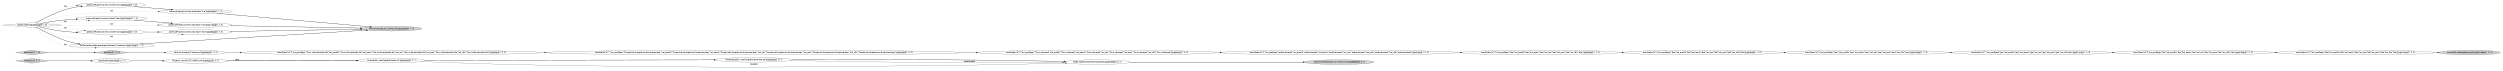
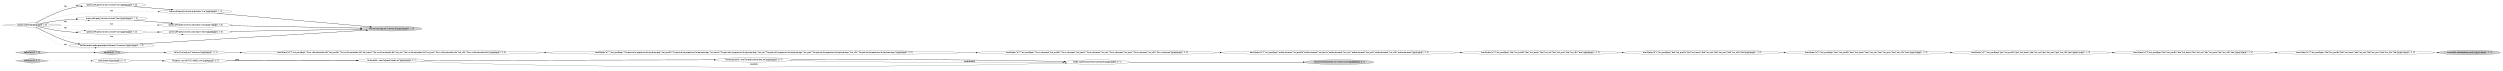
  digraph {
    fontname="Roboto Condensed"
    rankdir=LR
    node [fillcolor=white fontname="Roboto Condensed" shape=ellipse style=filled]
    edge [fontname="Roboto Condensed" style=bold]
    n1 [label="File parent = new File(TEST_HOME(),\"conf\")@@@4@@@['0', '0', '1']"]
    n2 [label="File elevateFile = new File(parent,\"elevate.xml\")@@@5@@@['0', '0', '1']"]
    n3 [label="File elevateDataFile = new File(dataDir,\"elevate-data.xml\")@@@6@@@['0', '0', '1']"]
    n4 [label="FileUtils.copyFile(elevateFile,elevateDataFile)@@@7@@@['0', '0', '1']"]
    n5 [label="createTempDir()@@@3@@@['0', '0', '1']"]
    n6 [fillcolor=lightgray label="beforeClass['1', '0', '0']" shape=diamond]
    n7 [label="initCore(\"solrconfig.xml\",\"schema.xml\")@@@3@@@['1', '0', '0']"]
    n8 [label="assertU(adoc(\"id\",\"0\",\"test_posoffpaytv\",\"This is a title and another title\",\"test_posofftv\",\"This is a title and another title\",\"test_basictv\",\"This is a title and another title\",\"test_notv\",\"This is a title and another title\",\"test_postv\",\"This is a title and another title\",\"test_offtv\",\"This is a title and another title\"))@@@4@@@['1', '0', '0']"]
    n9 [label="assertU(adoc(\"id\",\"9\",\"test_posoffpaytv\",\"blah\",\"test_posofftv\",\"blah\",\"test_basictv\",\"blah\",\"test_notv\",\"blah\",\"test_postv\",\"blah\",\"test_offtv\",\"blah\"))@@@13@@@['1', '0', '0']"]
    n10 [fillcolor=lightgray label="assertNull(h.validateUpdate(commit()))@@@14@@@['1', '0', '0']"]
    n11 [label="System.setProperty(\"solr.tests.id.docValues\",\"true\")@@@5@@@['0', '1', '0']"]
    n12 [fillcolor=lightgray label="initCore(\"solrconfig.xml\",\"schema.xml\")@@@16@@@['0', '1', '0']"]
    n13 [label="assertU(adoc(\"id\",\"5\",\"test_posoffpaytv\",\"blud\",\"test_posofftv\",\"blud\",\"test_basictv\",\"blud\",\"test_notv\",\"blud\",\"test_postv\",\"blud\",\"test_offtv\",\"blud\"))@@@9@@@['1', '0', '0']"]
    n14 [label="assertU(adoc(\"id\",\"6\",\"test_posoffpaytv\",\"boue\",\"test_posofftv\",\"boue\",\"test_basictv\",\"boue\",\"test_notv\",\"boue\",\"test_postv\",\"boue\",\"test_offtv\",\"boue\"))@@@10@@@['1', '0', '0']"]
    n15 [label="assertU(adoc(\"id\",\"7\",\"test_posoffpaytv\",\"glue\",\"test_posofftv\",\"glue\",\"test_basictv\",\"glue\",\"test_notv\",\"glue\",\"test_postv\",\"glue\",\"test_offtv\",\"glue\"))@@@11@@@['1', '0', '0']"]
    n16 [fillcolor=lightgray label="beforeClass['0', '0', '1']" shape=diamond]
    n17 [label="System.setProperty(\"solr.tests.id.stored\",\"false\")@@@10@@@['0', '1', '0']"]
    n18 [label="System.setProperty(\"solr.tests.id.docValues\",\"true\")@@@11@@@['0', '1', '0']"]
    n19 [label="assertU(adoc(\"id\",\"4\",\"test_posoffpaytv\",\"blue\",\"test_posofftv\",\"blue\",\"test_basictv\",\"blue\",\"test_notv\",\"blue\",\"test_postv\",\"blue\",\"test_offtv\",\"blue\"))@@@8@@@['1', '0', '0']"]
    n20 [label="System.setProperty(\"solr.tests.id.stored\",\"true\")@@@4@@@['0', '1', '0']"]
    n21 [label="assertU(adoc(\"id\",\"8\",\"test_posoffpaytv\",\"blee\",\"test_posofftv\",\"blee\",\"test_basictv\",\"blee\",\"test_notv\",\"blee\",\"test_postv\",\"blee\",\"test_offtv\",\"blee\"))@@@12@@@['1', '0', '0']"]
    n22 [fillcolor=lightgray label="initCore(\"solrconfig-elevate.xml\",\"schema12.xml\")@@@8@@@['0', '0', '1']"]
    n23 [label="System.setProperty(\"solr.tests.id.docValues\",\"false\")@@@8@@@['0', '1', '0']"]
    n24 [label="assertU(adoc(\"id\",\"3\",\"test_posoffpaytv\",\"another document\",\"test_posofftv\",\"another document\",\"test_basictv\",\"another document\",\"test_notv\",\"another document\",\"test_postv\",\"another document\",\"test_offtv\",\"another document\"))@@@7@@@['1', '0', '0']"]
    n25 [label="assertU(adoc(\"id\",\"1\",\"test_posoffpaytv\",\"The quick reb fox jumped over the lazy brown dogs.\",\"test_posofftv\",\"The quick reb fox jumped over the lazy brown dogs.\",\"test_basictv\",\"The quick reb fox jumped over the lazy brown dogs.\",\"test_notv\",\"The quick reb fox jumped over the lazy brown dogs.\",\"test_postv\",\"The quick reb fox jumped over the lazy brown dogs.\",\"test_offtv\",\"The quick reb fox jumped over the lazy brown dogs.\"))@@@5@@@['1', '0', '0']"]
    n26 [label="assertU(adoc(\"id\",\"2\",\"test_posoffpaytv\",\"This is a document\",\"test_posofftv\",\"This is a document\",\"test_basictv\",\"This is a document\",\"test_notv\",\"This is a document\",\"test_postv\",\"This is a document\",\"test_offtv\",\"This is a document\"))@@@6@@@['1', '0', '0']"]
    n27 [label="System.setProperty(\"solr.tests.id.stored\",\"true\")@@@7@@@['0', '1', '0']"]
    n28 [fillcolor=lightgray label="beforeClass['0', '1', '0']" shape=diamond]
    n29 [label="random().nextInt(3)@@@3@@@['0', '1', '0']" shape=diamond]
    n30 [label="fail(\"Bad random number generatged not between 0-2 iunclusive\")@@@13@@@['0', '1', '0']"]
    n1 -> n2 [label=parent style=solid]
    n1 -> n2
    n2 -> n3
    n2 -> n4 [label=elevateFile style=solid]
    n3 -> n4
    n3 -> n4 [label=elevateDataFile style=solid]
    n4 -> n22
    n5 -> n1
    n6 -> n7
    n7 -> n8
    n8 -> n25
    n9 -> n10
    n11 -> n12
    n13 -> n14
    n14 -> n15
    n15 -> n21
-   n16 -> n5
+   n16 -> n5 [style=dotted]
    n17 -> n18
    n18 -> n12
    n19 -> n13
    n20 -> n11
    n21 -> n9
    n23 -> n12
    n24 -> n19
    n25 -> n26
    n26 -> n24
    n27 -> n23
    n28 -> n6
    n29 -> n11 [label=true style=dotted]
    n29 -> n17 [label=true style=dotted]
    n29 -> n17
    n29 -> n18 [label=true style=dotted]
    n29 -> n20
    n29 -> n20 [label=true style=dotted]
    n29 -> n23 [label=true style=dotted]
    n29 -> n27
    n29 -> n27 [label=true style=dotted]
    n29 -> n30 [label=true style=dotted]
    n29 -> n30
    n30 -> n12
  }
